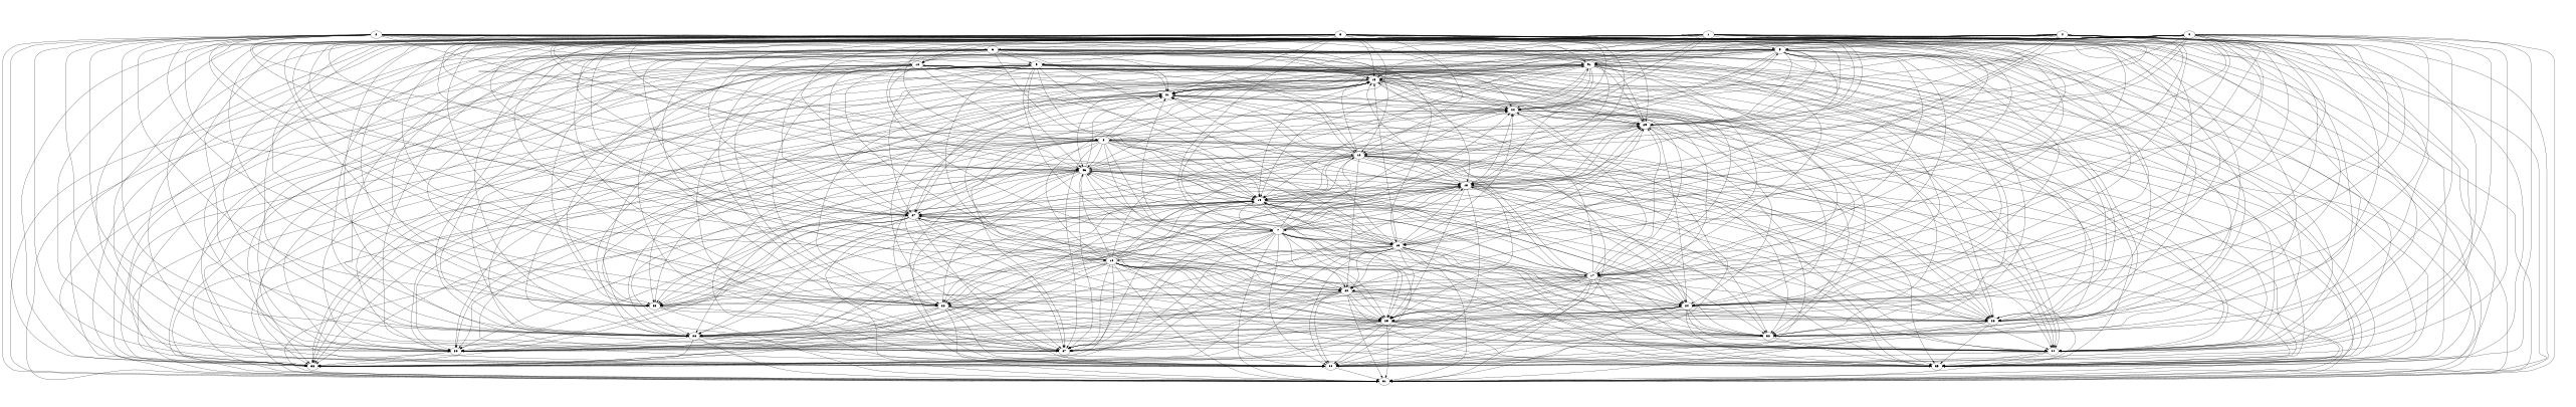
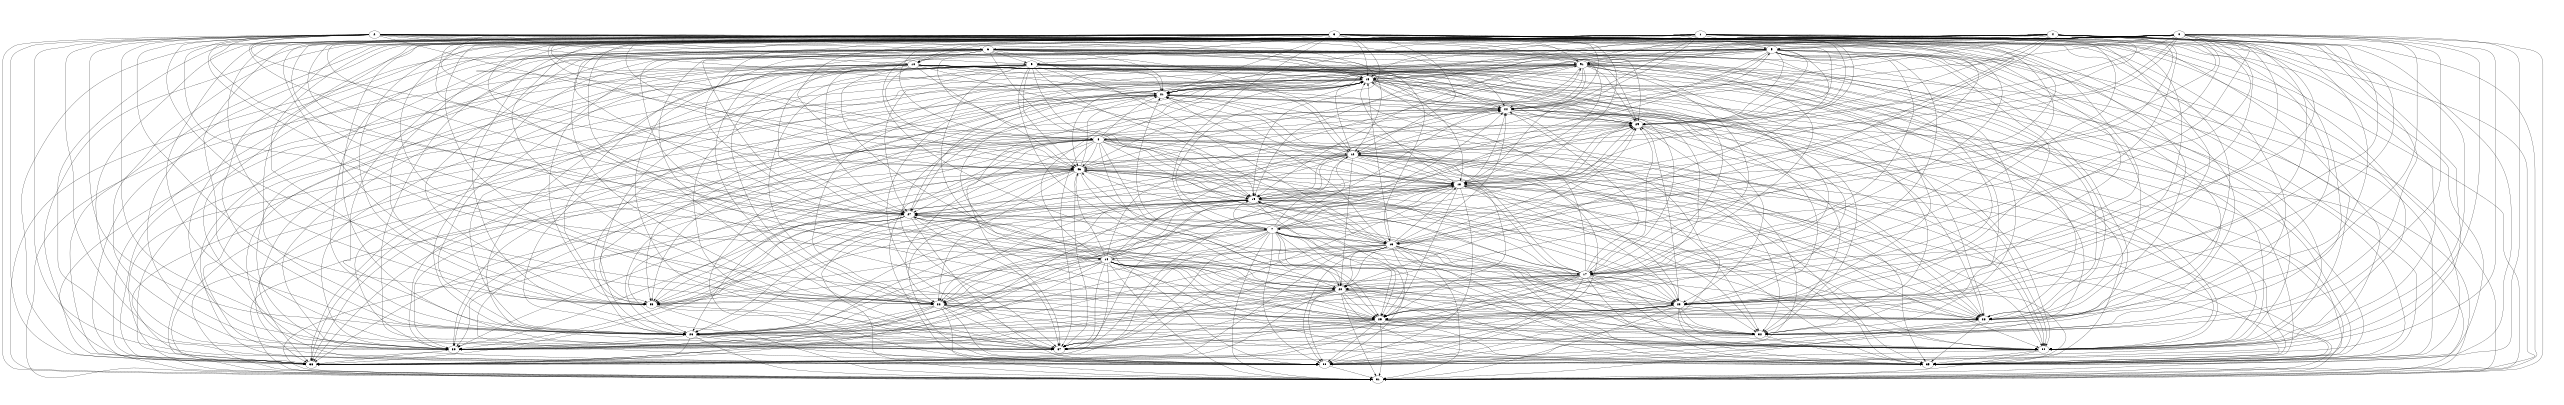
  digraph {
    0
    5
    7
    8
    10
    n6 [label=91]
    12
    13
    15
    n10 [label=46]
    17
    18
    19
    20
    21
    22
-   23 [label=24]
+   23
    n18 [label=44]
    25
    26
    27
    28
    29
    30
    31
    32
    33
    34
    35
    36
    37
    38
    14
    1
    2
    6
    9
    3
    4
    0 -> 5
    0 -> 7
    0 -> 8
    0 -> 10
    0 -> n6
    0 -> 12
    0 -> 13
    0 -> 15
    0 -> n10
    0 -> 17
    0 -> 18
    0 -> 19
    0 -> 20
    0 -> 21
    0 -> 22
    0 -> 23
    0 -> n18
    0 -> 25
    0 -> 26
    0 -> 27
    0 -> 28
    0 -> 29
+   0 -> 30
    0 -> 31
    0 -> 32
    0 -> 33
    0 -> 34
    0 -> 35
    0 -> 36
    0 -> 37
    0 -> 38
    5 -> n6
    5 -> 15
    5 -> n10
    5 -> 17
    5 -> 18
    5 -> 19
    5 -> 20
    5 -> 21
    5 -> 22
    5 -> 23
    5 -> n18
    5 -> 25
    5 -> 26
    5 -> 27
    5 -> 28
    5 -> 29
    5 -> 30
    5 -> 31
    5 -> 32
    5 -> 33
    5 -> 34
    5 -> 35
    5 -> 36
    5 -> 37
    5 -> 38
    7 -> 5
    7 -> n6
    7 -> 12
    7 -> 13
    7 -> 15
    7 -> n10
    7 -> 17
    7 -> 18
    7 -> 19
+   7 -> 20
    7 -> 21
    7 -> 22
    7 -> 23
    7 -> n18
    7 -> 25
    7 -> 26
    7 -> 28
    7 -> 29
    7 -> 30
    7 -> 31
    7 -> 32
    7 -> 33
    7 -> 34
    7 -> 35
    7 -> 36
    7 -> 37
    7 -> 38
    8 -> 12
    8 -> 13
    8 -> 15
    8 -> n10
    8 -> 18
    8 -> 19
    8 -> 20
    8 -> 21
    8 -> 22
    8 -> 23
    8 -> n18
    8 -> 25
    8 -> 26
    8 -> 27
    8 -> 28
    8 -> 30
    8 -> 31
    8 -> 32
    8 -> 33
    8 -> 34
    8 -> 35
    8 -> 36
    8 -> 37
    8 -> 38
+   10 -> 15
    10 -> n10
    10 -> 17
    10 -> 18
    10 -> 19
    10 -> 21
    10 -> 22
    10 -> 23
    10 -> n18
    10 -> 25
    10 -> 26
    10 -> 27
    10 -> 28
    10 -> 29
    10 -> 30
    10 -> 31
    10 -> 32
    10 -> 33
    10 -> 34
    10 -> 35
    10 -> 36
    10 -> 37
    10 -> 38
    n6 -> 15
    n6 -> n10
    n6 -> 17
    n6 -> 18
    n6 -> 19
    n6 -> 21
    n6 -> 22
    n6 -> 23
    n6 -> n18
    n6 -> 25
    n6 -> 26
    n6 -> 27
    n6 -> 28
    n6 -> 29
    n6 -> 30
    n6 -> 31
    n6 -> 32
    n6 -> 33
    n6 -> 34
    n6 -> 35
    n6 -> 36
    n6 -> 37
    n6 -> 38
    12 -> 15
    12 -> n10
    12 -> 18
    12 -> 19
    12 -> 20
    12 -> 21
    12 -> 22
    12 -> 23
    12 -> n18
    12 -> 25
    12 -> 26
    12 -> 27
    12 -> 28
    12 -> 29
    12 -> 30
    12 -> 31
    12 -> 32
    12 -> 33
    12 -> 34
    12 -> 35
    12 -> 36
    12 -> 37
    12 -> 38
    13 -> 15
    13 -> 18
    13 -> 19
    13 -> 20
    13 -> 21
    13 -> 22
    13 -> 23
    13 -> n18
    13 -> 25
    13 -> 26
    13 -> 27
    13 -> 28
    13 -> 29
    13 -> 30
    13 -> 31
    13 -> 32
    13 -> 34
    13 -> 35
    13 -> 36
    13 -> 37
    13 -> 38
    13 -> 14
    15 -> 21
    15 -> 23
    15 -> n18
    15 -> 25
    15 -> 26
    15 -> 27
    15 -> 28
    15 -> 29
    15 -> 30
    15 -> 31
    15 -> 32
    15 -> 33
    15 -> 34
    15 -> 35
    15 -> 36
    15 -> 37
    15 -> 38
    n10 -> 15
    n10 -> 18
    n10 -> 19
    n10 -> 21
    n10 -> 22
    n10 -> 23
    n10 -> n18
    n10 -> 25
    n10 -> 26
    n10 -> 27
    n10 -> 28
    n10 -> 29
    n10 -> 30
    n10 -> 31
    n10 -> 32
    n10 -> 33
    n10 -> 34
    n10 -> 35
    n10 -> 36
    n10 -> 37
    n10 -> 38
    17 -> 15
    17 -> n10
    17 -> 18
    17 -> 19
    17 -> 21
    17 -> 22
    17 -> 23
    17 -> n18
    17 -> 25
    17 -> 26
    17 -> 27
    17 -> 28
    17 -> 29
    17 -> 30
-   17 -> 31
+   17 -> 20
    17 -> 32
    17 -> 33
    17 -> 34
    17 -> 35
    17 -> 36
    17 -> 37
    17 -> 38
    18 -> 15
    18 -> 19
    18 -> 21
    18 -> 22
    18 -> 23
    18 -> n18
    18 -> 25
    18 -> 26
    18 -> 27
    18 -> 28
    18 -> 29
    18 -> 30
    18 -> 31
    18 -> 32
    18 -> 33
    18 -> 34
    18 -> 35
    18 -> 36
    18 -> 37
    18 -> 38
    19 -> 22
    19 -> 23
    19 -> 25
    19 -> 26
    19 -> 27
    19 -> 28
    19 -> 29
    19 -> 30
    19 -> 31
-   19 -> 32
    19 -> 33
    19 -> 34
    19 -> 35
    19 -> 36
    19 -> 37
    19 -> 38
    20 -> 22
    20 -> 23
    20 -> 25
    20 -> 26
    20 -> 28
    20 -> 29
    20 -> 30
    20 -> 31
    20 -> 32
    20 -> 33
    20 -> 34
    20 -> 35
    20 -> 36
    20 -> 37
    20 -> 38
    21 -> n18
    21 -> 26
    21 -> 28
    21 -> 29
    21 -> 30
    21 -> 31
    21 -> 34
    21 -> 35
    21 -> 36
    21 -> 37
    21 -> 38
    22 -> 25
    22 -> 26
    22 -> 30
    22 -> 31
    22 -> 32
    22 -> 34
    22 -> 35
    22 -> 36
    22 -> 37
    22 -> 38
    23 -> 25
    23 -> 26
    23 -> 28
    23 -> 29
    23 -> 30
    23 -> 31
    23 -> 32
    23 -> 34
    23 -> 35
    23 -> 36
    23 -> 37
    23 -> 38
    n18 -> 26
    n18 -> 29
    n18 -> 30
    n18 -> 31
    n18 -> 34
    n18 -> 35
    n18 -> 36
    n18 -> 38
    25 -> 26
    25 -> 30
    25 -> 31
    25 -> 32
    25 -> 34
    25 -> 35
    25 -> 36
    25 -> 37
    25 -> 38
    26 -> 30
    26 -> 31
    26 -> 34
    26 -> 35
    26 -> 36
    26 -> 38
    27 -> 7
    27 -> 25
    27 -> 26
    27 -> 30
    27 -> 31
    27 -> 32
    27 -> 33
    27 -> 34
    27 -> 35
    27 -> 36
    27 -> 37
    27 -> 38
    28 -> 31
    28 -> 35
    28 -> 36
    29 -> 8
    29 -> 31
    29 -> 34
    29 -> 35
    29 -> 36
    29 -> 38
    30 -> 38
    32 -> 35
    32 -> 37
    33 -> 31
    33 -> 36
    33 -> 37
    34 -> 31
    34 -> 35
    34 -> 36
    36 -> 31
    14 -> n6
    14 -> 15
    14 -> n10
    14 -> 17
    14 -> 18
    14 -> 19
    14 -> 20
    14 -> 21
    14 -> 22
    14 -> 23
    14 -> n18
    14 -> 25
    14 -> 26
    14 -> 27
    14 -> 28
    14 -> 29
    14 -> 30
    14 -> 31
    14 -> 32
    14 -> 33
    14 -> 34
    14 -> 35
    14 -> 36
    14 -> 37
    14 -> 38
    1 -> 5
    1 -> 8
    1 -> n6
    1 -> 12
    1 -> 13
    1 -> 15
    1 -> n10
    1 -> 17
    1 -> 18
    1 -> 19
    1 -> 20
    1 -> 21
    1 -> 22
    1 -> 23
    1 -> n18
    1 -> 25
    1 -> 26
    1 -> 27
    1 -> 28
    1 -> 29
    1 -> 30
    1 -> 31
    1 -> 32
    1 -> 33
    1 -> 34
    1 -> 35
    1 -> 36
    1 -> 37
+   1 -> 38
    2 -> 10
    2 -> n6
    2 -> 12
    2 -> 13
    2 -> 15
    2 -> n10
    2 -> 17
    2 -> 18
    2 -> 19
    2 -> 20
    2 -> 21
    2 -> 22
    2 -> 23
    2 -> n18
    2 -> 25
    2 -> 26
    2 -> 27
    2 -> 28
    2 -> 29
    2 -> 30
    2 -> 31
    2 -> 32
    2 -> 33
    2 -> 34
    2 -> 35
    2 -> 36
    2 -> 37
    2 -> 38
    2 -> 14
    2 -> 6
    2 -> 9
    6 -> 10
    6 -> n6
    6 -> 12
    6 -> 13
    6 -> 15
-   13 -> n10
+   6 -> n10
    6 -> 17
    6 -> 18
    6 -> 19
    6 -> 20
    6 -> 21
    6 -> 22
    6 -> 23
    6 -> n18
    6 -> 25
    6 -> 26
+   6 -> 27
    6 -> 28
    6 -> 29
    6 -> 30
    6 -> 31
    6 -> 32
    6 -> 33
    6 -> 34
    6 -> 35
    6 -> 36
    6 -> 37
    6 -> 38
    6 -> 14
    6 -> 9
    9 -> 12
    9 -> 13
    9 -> 15
    9 -> n10
    9 -> 17
+   9 -> 18
    9 -> 19
    9 -> 20
    9 -> 21
    9 -> 22
    9 -> 23
    9 -> n18
    9 -> 25
    9 -> 26
    9 -> 27
    9 -> 28
    9 -> 29
    9 -> 30
    9 -> 31
    9 -> 32
    9 -> 33
    9 -> 34
    9 -> 35
    9 -> 36
    9 -> 37
    9 -> 38
    3 -> 5
    3 -> 7
    3 -> 8
    3 -> 10
    3 -> n6
    3 -> 12
    3 -> 13
    3 -> 15
    3 -> n10
    3 -> 17
    3 -> 18
    3 -> 19
    3 -> 20
    3 -> 21
    3 -> 22
    3 -> 23
    3 -> n18
    3 -> 25
    3 -> 26
    3 -> 27
    3 -> 28
    3 -> 29
    3 -> 30
    3 -> 31
    3 -> 32
    3 -> 33
    3 -> 34
    3 -> 35
    3 -> 36
    3 -> 37
    3 -> 38
    3 -> 14
    3 -> 6
    3 -> 9
    4 -> 5
    4 -> 7
    4 -> n6
    4 -> 12
    4 -> 13
    4 -> 15
    4 -> n10
    4 -> 17
    4 -> 18
    4 -> 19
    4 -> 20
    4 -> 21
    4 -> 22
    4 -> 23
    4 -> n18
    4 -> 25
    4 -> 26
    4 -> 27
    4 -> 28
    4 -> 29
    4 -> 30
    4 -> 31
    4 -> 32
    4 -> 33
    4 -> 34
    4 -> 35
    4 -> 36
    4 -> 37
    4 -> 38
  }
